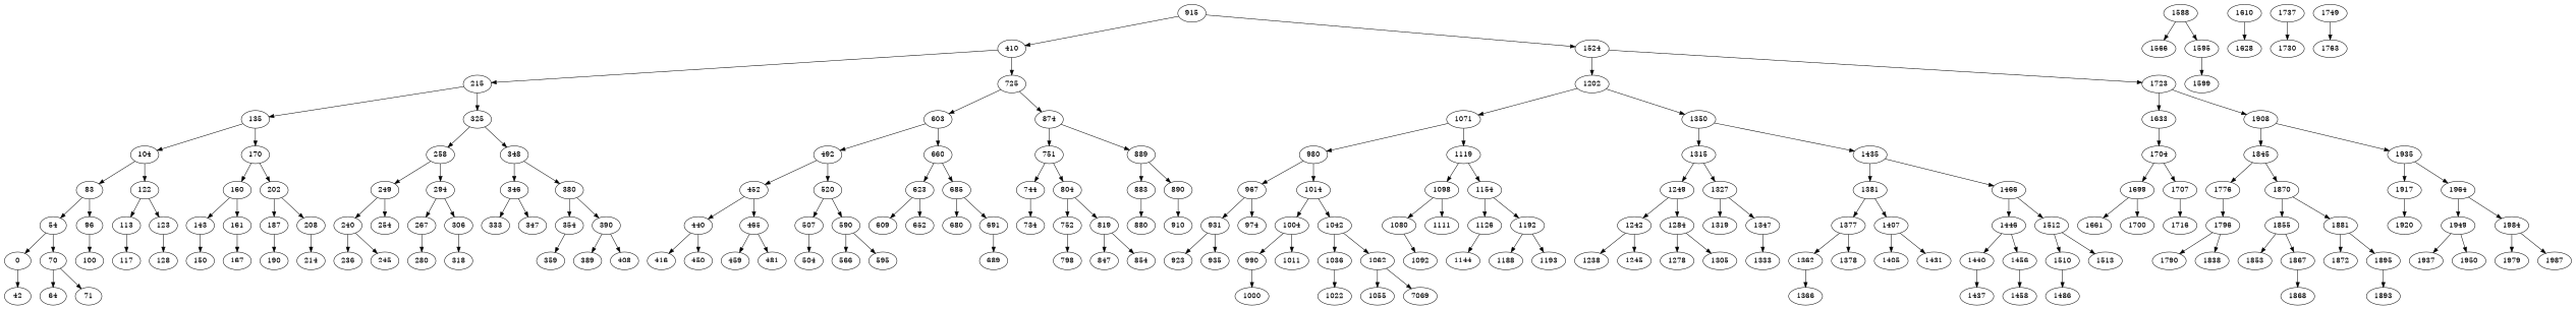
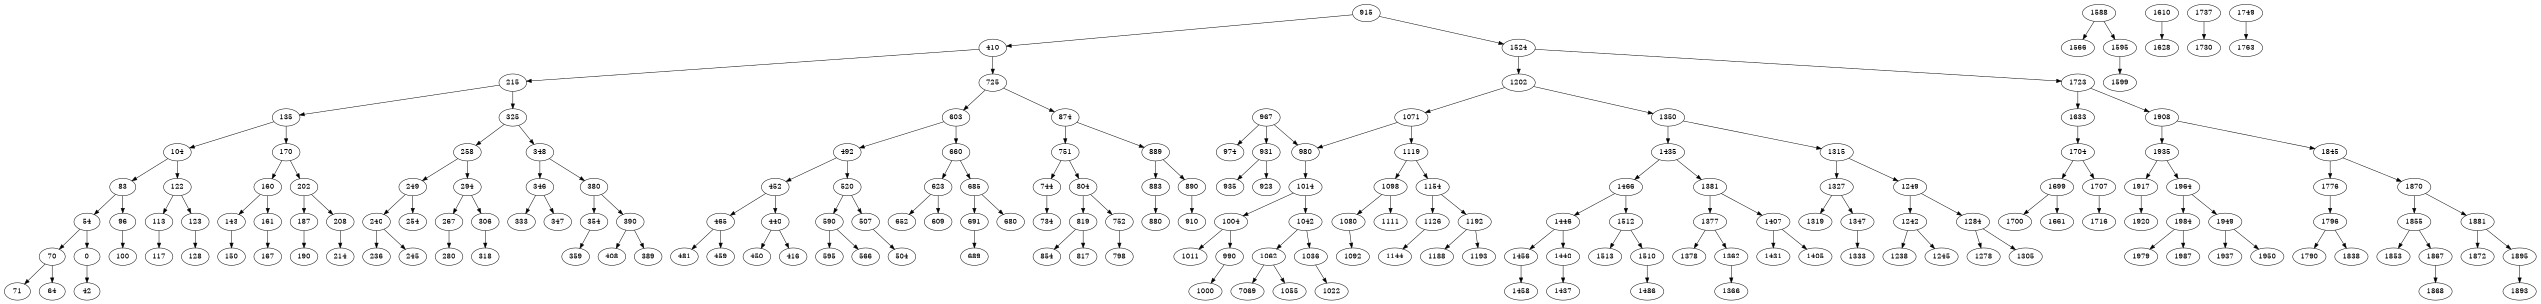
  digraph {
    915
    410
    1524
    215
    725
    1202
    1723
    135
    325
    603
    874
    1071
    1350
    1633
    1908
    104
    170
    258
    348
    492
    660
    751
    889
    83
    122
    160
    202
    249
    294
    346
    380
    54
    96
    113
    123
    143
    161
    187
    208
    0
    70
    100
    117
    128
    42
    64
    71
    150
    167
    190
    214
    240
    254
    267
    306
    333
    347
    354
    390
    236
    245
    280
    318
    359
    389
    408
    452
    520
    623
    685
    744
    804
    883
    890
    440
    465
    507
    590
    609
    652
    680
    691
    416
    450
    459
    481
    504
    566
    595
    689
    734
    752
    819
    880
    910
    798
-   817 [label=847]
+   817
    854
    980
    1119
    1315
    1435
    1704
    1845
    1935
    967
    1014
    1098
    1154
    1249
    1327
    1381
    1466
    931
    974
    1004
    1042
    1080
    1111
    1126
    1192
    923
    935
    990
    1011
    1036
    1062
    1000
    1022
    1055
    n131 [label=7069]
    1092
    1144
    1188
    1193
    1242
    1284
    1319
    1347
    1377
    1407
    1446
    1512
    1238
    1245
    1278
    1305
    1333
    1362
    1378
    1405
    1431
    1440
    1456
    1510
    1513
    1366
    1437
    1458
    1486
    1699
    1707
    1776
    1870
    1917
    1964
    1588
    1566
    1595
    1610
    1628
    1661
    1700
    1716
    1599
    1796
    1855
    1881
    1920
    1949
    1984
    1790
    1838
    1853
    1867
    1872
    1895
    1737
    1730
    n190 [label=1763]
    1749
    1868
    1893
    1937
    1950
    1979
    1987
    915 -> 410
    915 -> 1524
    410 -> 215
    410 -> 725
    1524 -> 1202
    1524 -> 1723
    215 -> 135
    215 -> 325
    725 -> 603
    725 -> 874
    1202 -> 1071
    1202 -> 1350
    1723 -> 1633
    1723 -> 1908
    135 -> 104
    135 -> 170
    325 -> 258
    325 -> 348
    603 -> 492
    603 -> 660
    874 -> 751
    874 -> 889
    1071 -> 980
    1071 -> 1119
    1350 -> 1315
    1350 -> 1435
    1633 -> 1704
    1908 -> 1845
    1908 -> 1935
    104 -> 83
    104 -> 122
    170 -> 160
    170 -> 202
    258 -> 249
    258 -> 294
    348 -> 346
    348 -> 380
    492 -> 452
    492 -> 520
    660 -> 623
    660 -> 685
    751 -> 744
    751 -> 804
    889 -> 883
    889 -> 890
    83 -> 54
    83 -> 96
    122 -> 113
    122 -> 123
    160 -> 143
    160 -> 161
    202 -> 187
    202 -> 208
    249 -> 240
    249 -> 254
    294 -> 267
    294 -> 306
    346 -> 333
    346 -> 347
    380 -> 354
    380 -> 390
    54 -> 0
    54 -> 70
    96 -> 100
    113 -> 117
    123 -> 128
    143 -> 150
    161 -> 167
    187 -> 190
    208 -> 214
    0 -> 42
    70 -> 64
    70 -> 71
    240 -> 236
    240 -> 245
    267 -> 280
    306 -> 318
    354 -> 359
    390 -> 389
    390 -> 408
    452 -> 440
    452 -> 465
    520 -> 507
    520 -> 590
    623 -> 609
    623 -> 652
    685 -> 680
    685 -> 691
    744 -> 734
    804 -> 752
    804 -> 819
    883 -> 880
    890 -> 910
    440 -> 416
    440 -> 450
    465 -> 459
    465 -> 481
    507 -> 504
    590 -> 566
    590 -> 595
    691 -> 689
    752 -> 798
    819 -> 817
    819 -> 854
-   980 -> 967
+   967 -> 980
    980 -> 1014
    1119 -> 1098
    1119 -> 1154
    1315 -> 1249
    1315 -> 1327
    1435 -> 1381
    1435 -> 1466
    1704 -> 1699
    1704 -> 1707
    1845 -> 1776
    1845 -> 1870
    1935 -> 1917
    1935 -> 1964
    967 -> 931
    967 -> 974
    1014 -> 1004
    1014 -> 1042
    1098 -> 1080
    1098 -> 1111
    1154 -> 1126
    1154 -> 1192
    1249 -> 1242
    1249 -> 1284
    1327 -> 1319
    1327 -> 1347
    1381 -> 1377
    1381 -> 1407
    1466 -> 1446
    1466 -> 1512
    931 -> 923
    931 -> 935
    1004 -> 990
    1004 -> 1011
    1042 -> 1036
    1042 -> 1062
    1080 -> 1092
    1126 -> 1144
    1192 -> 1188
    1192 -> 1193
    990 -> 1000
    1036 -> 1022
    1062 -> 1055
    1062 -> n131
    1242 -> 1238
    1242 -> 1245
    1284 -> 1278
    1284 -> 1305
    1347 -> 1333
    1377 -> 1362
    1377 -> 1378
    1407 -> 1405
    1407 -> 1431
    1446 -> 1440
    1446 -> 1456
    1512 -> 1510
    1512 -> 1513
    1362 -> 1366
    1440 -> 1437
    1456 -> 1458
    1510 -> 1486
    1699 -> 1661
    1699 -> 1700
    1707 -> 1716
    1776 -> 1796
    1870 -> 1855
    1870 -> 1881
    1917 -> 1920
    1964 -> 1949
    1964 -> 1984
    1588 -> 1566
    1588 -> 1595
    1595 -> 1599
    1610 -> 1628
    1796 -> 1790
    1796 -> 1838
    1855 -> 1853
    1855 -> 1867
    1881 -> 1872
    1881 -> 1895
    1949 -> 1937
    1949 -> 1950
    1984 -> 1979
    1984 -> 1987
    1867 -> 1868
    1895 -> 1893
    1737 -> 1730
    1749 -> n190
  }
